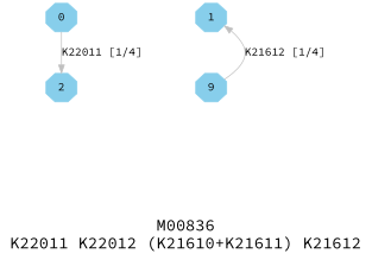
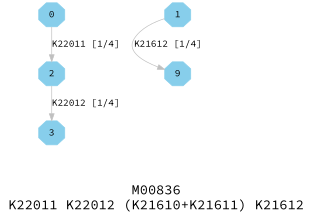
  digraph {
    fontname="Source Code Pro"
    fontsize=20
    label="M00836\nK22011 K22012 (K21610+K21611) K21612"
    node [color=skyblue fontname="Source Code Pro" shape=octagon style=filled]
    edge [color=grey fontname="Source Code Pro"]
    0 [height=.3 width=.3]
    1 [height=.3 width=.3]
    2 [height=.3 width=.3]
+   3 [height=.3 width=.3]
    n5 [height=.3 label=9 width=.3]
    subgraph sub_1 {
      0
      1
      2
+     3
      n5
    }
    0 -> 2 [label="K22011 [1/4]"]
-   n5 -> 1 [label="K21612 [1/4]"]
+   2 -> 3 [label="K22012 [1/4]"]
+   1 -> n5 [label="K21612 [1/4]"]
  }
